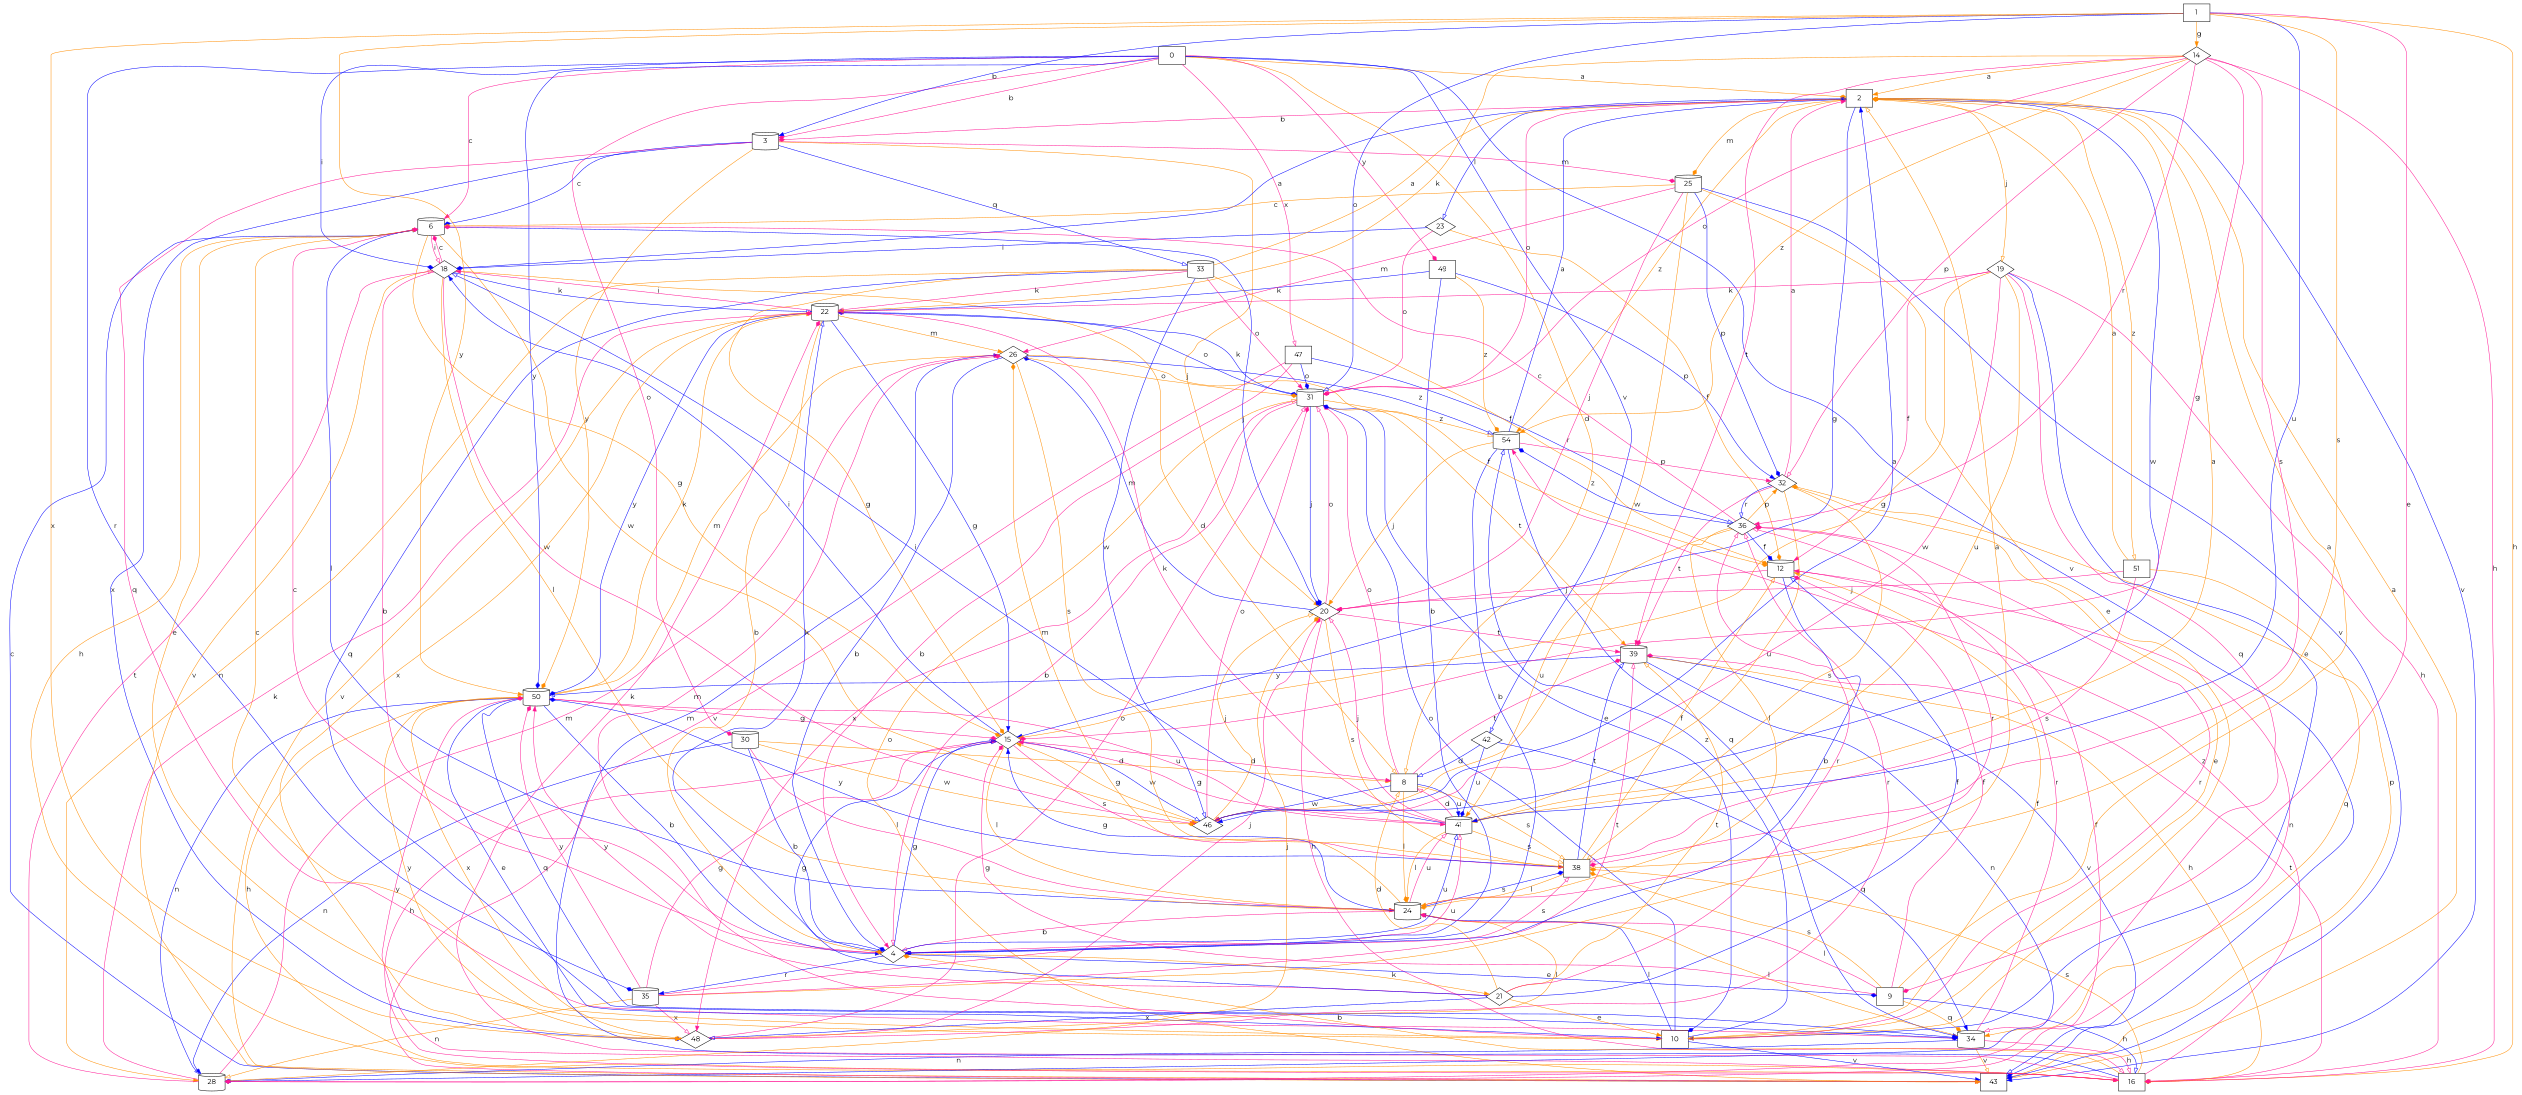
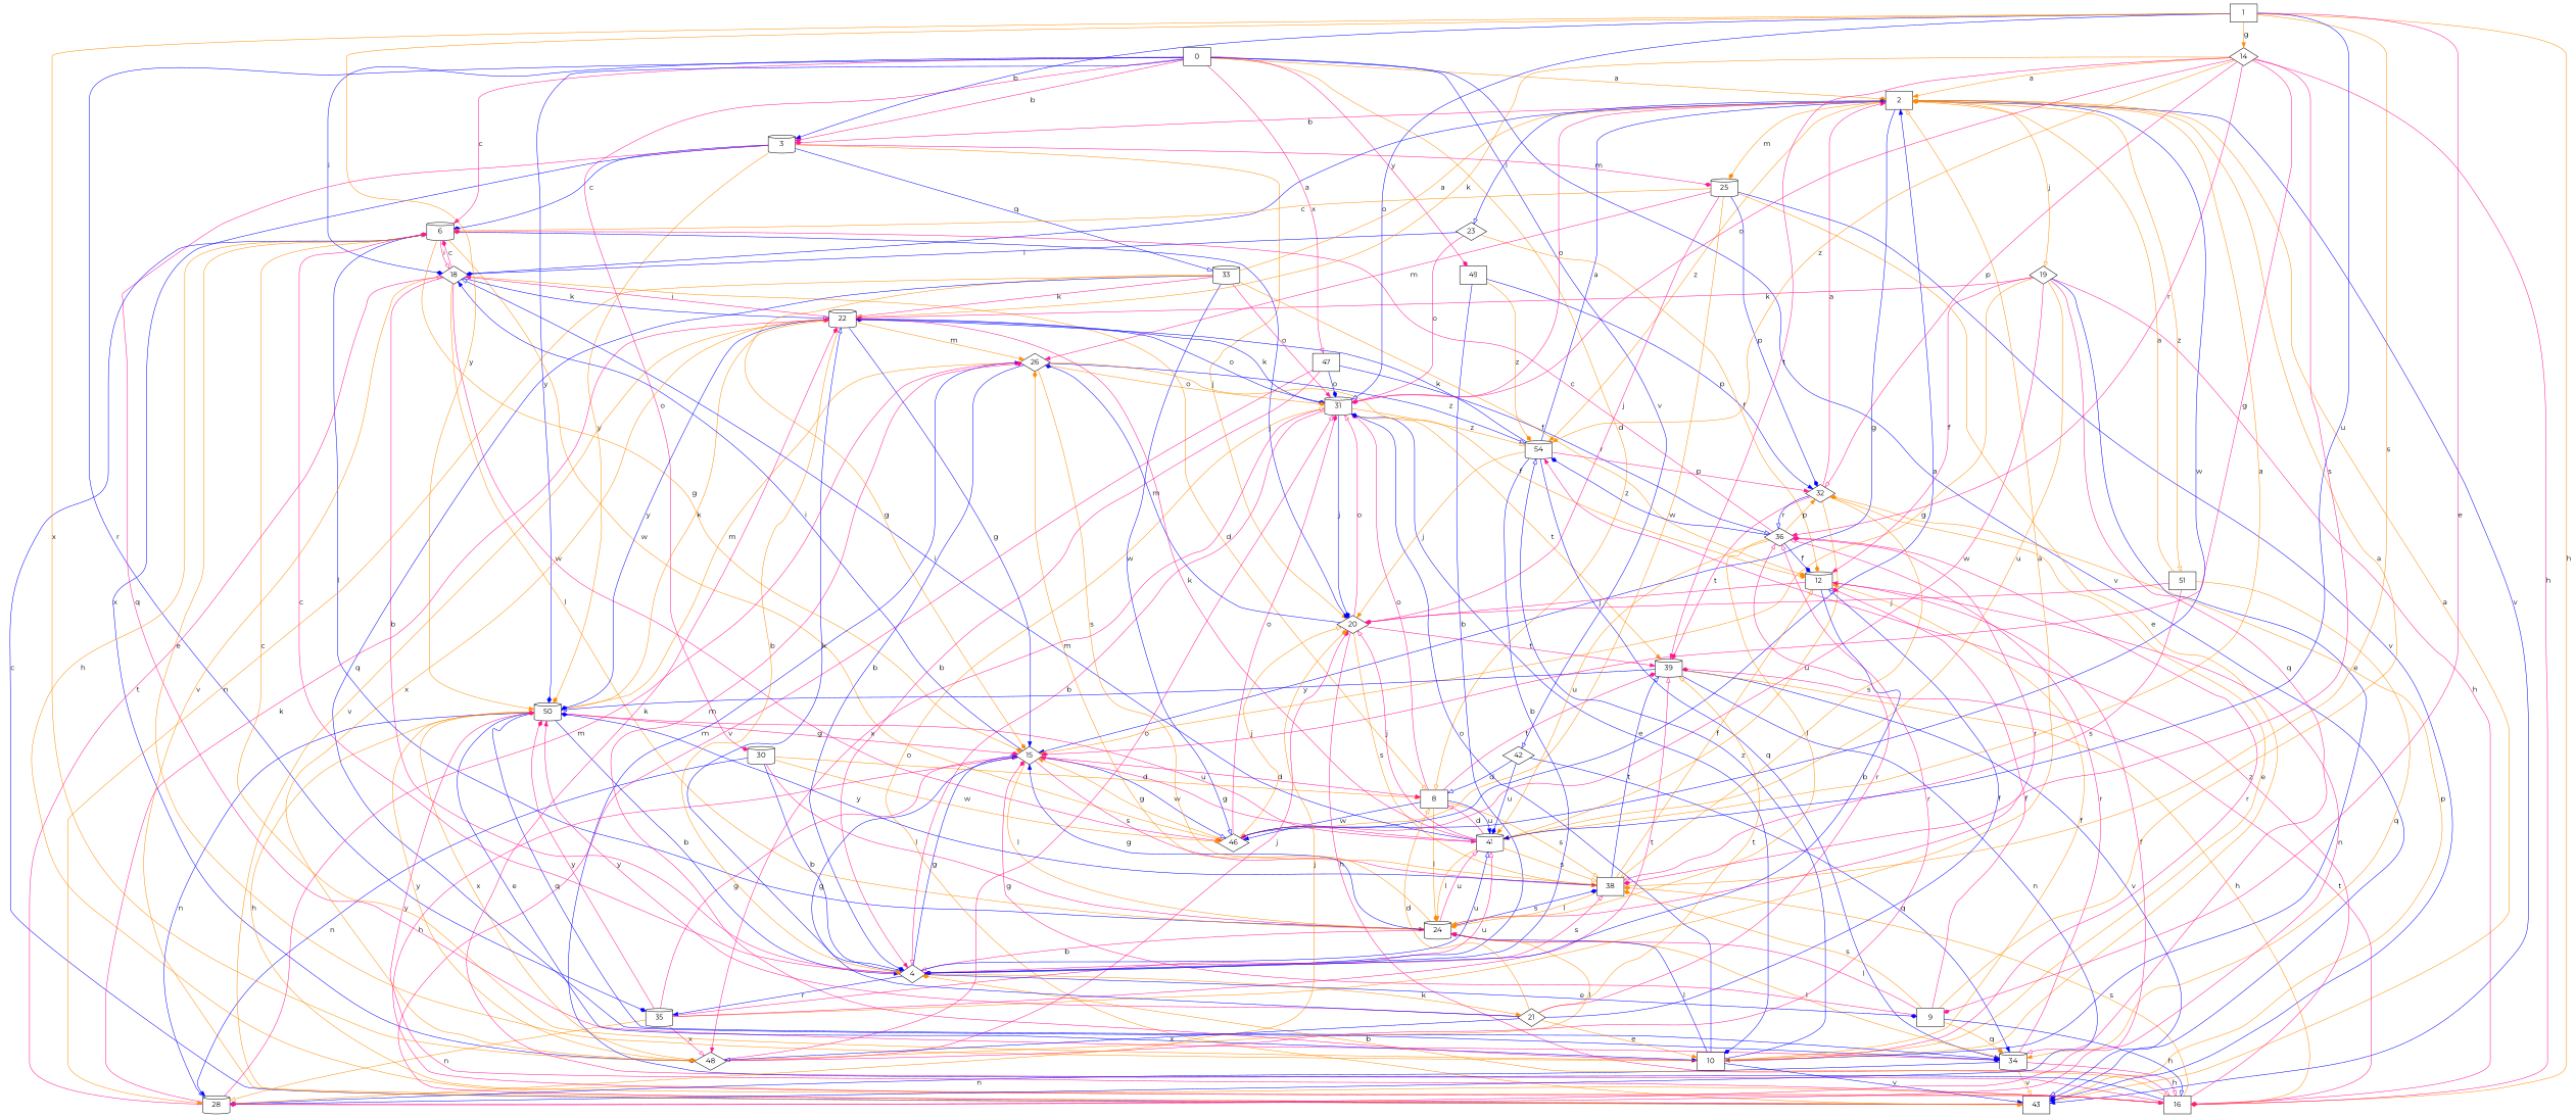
  strict digraph {
    fontname=Montserrat
    node [fontname=Montserrat shape=cylinder]
    edge [arrowhead=diamond color=darkorange fontname=Montserrat]
    0 [shape=box]
    2 [shape=box]
    3
    6
    8 [shape=box]
    18 [shape=diamond]
    30
    35
    42 [shape=diamond]
    43 [shape=box]
    47 [shape=box]
    49 [shape=box]
    50
    31
    15 [shape=diamond]
    19 [shape=diamond]
    23 [shape=diamond]
    25
    46 [shape=diamond]
    51 [shape=box]
    54
    48 [shape=diamond]
    20 [shape=diamond]
    33
    34
    16 [shape=box]
    10 [shape=box]
    24
    38 [shape=box]
    41
    39
    4 [shape=diamond]
    22
    28
    32 [shape=diamond]
    36 [shape=diamond]
    26 [shape=diamond]
    1 [shape=box]
    9 [shape=box]
    14 [shape=diamond]
    12
    21 [shape=diamond]
    0 -> 2 [label=a]
    0 -> 3 [color=deeppink label=b]
    0 -> 6 [arrowhead=normal color=deeppink label=c]
    0 -> 8 [arrowhead=onormal label=d]
    0 -> 18 [color=blue label=i]
    0 -> 30 [color=deeppink label=o]
    0 -> 35 [color=blue label=r]
    0 -> 42 [arrowhead=onormal color=blue label=v]
    0 -> 43 [color=blue label=v]
    0 -> 47 [arrowhead=onormal color=deeppink label=x]
    0 -> 49 [color=deeppink label=y]
    0 -> 50 [color=blue label=y]
    2 -> 3 [color=deeppink label=b]
    2 -> 43 [arrowhead=normal color=blue label=v]
    2 -> 31 [color=deeppink label=o]
    2 -> 15 [arrowhead=normal color=blue label=g]
    2 -> 19 [arrowhead=onormal label=j]
    2 -> 23 [arrowhead=onormal color=blue label=l]
    2 -> 25 [label=m]
    2 -> 46 [arrowhead=normal color=blue label=w]
    2 -> 51 [arrowhead=onormal label=z]
    2 -> 54 [arrowhead=normal label=z]
    3 -> 6 [color=blue label=c]
    3 -> 50 [label=y]
    3 -> 25 [color=deeppink label=m]
    3 -> 48 [color=blue label=x]
    3 -> 20 [arrowhead=normal label=j]
    3 -> 33 [arrowhead=onormal color=blue label=q]
    3 -> 34 [arrowhead=normal color=deeppink label=q]
    6 -> 18 [arrowhead=onormal color=deeppink label=i]
    6 -> 15 [label=g]
    6 -> 46 [arrowhead=normal label=w]
    6 -> 20 [color=blue label=j]
    6 -> 16 [arrowhead=normal label=h]
    6 -> 10 [arrowhead=normal label=e]
    6 -> 24 [arrowhead=onormal color=blue label=l]
    8 -> 31 [color=deeppink label=o]
    8 -> 46 [arrowhead=normal color=blue label=w]
    8 -> 24 [label=l]
    8 -> 38 [arrowhead=onormal label=s]
    8 -> 41 [arrowhead=normal color=blue label=u]
    8 -> 39 [color=deeppink label=t]
    18 -> 2 [arrowhead=normal color=blue label=a]
    18 -> 6 [color=deeppink label=c]
    18 -> 8 [arrowhead=onormal label=d]
    18 -> 43 [label=v]
    18 -> 46 [arrowhead=normal color=deeppink label=w]
    18 -> 24 [arrowhead=normal label=l]
    18 -> 4 [arrowhead=normal color=deeppink label=b]
    18 -> 22 [arrowhead=onormal color=blue label=k]
    30 -> 8 [arrowhead=normal label=d]
    30 -> 46 [label=w]
    30 -> 24 [arrowhead=normal color=deeppink label=l]
    30 -> 4 [arrowhead=normal color=blue label=b]
    30 -> 28 [arrowhead=normal color=blue label=n]
    35 -> 2 [arrowhead=onormal label=a]
    35 -> 50 [color=deeppink label=y]
    35 -> 15 [arrowhead=normal color=deeppink label=g]
    35 -> 48 [arrowhead=onormal color=deeppink label=x]
    35 -> 41 [arrowhead=onormal color=deeppink label=u]
    35 -> 39 [arrowhead=onormal color=deeppink label=t]
    35 -> 28 [arrowhead=onormal label=n]
    42 -> 8 [arrowhead=onormal color=blue label=d]
    42 -> 34 [arrowhead=normal color=blue label=q]
    42 -> 41 [color=blue label=u]
    43 -> 2 [arrowhead=onormal label=a]
    43 -> 6 [arrowhead=normal color=blue label=c]
    43 -> 31 [arrowhead=onormal label=o]
    43 -> 32 [label=p]
    47 -> 43 [arrowhead=normal color=deeppink label=v]
    47 -> 31 [color=blue label=o]
    47 -> 4 [arrowhead=normal color=deeppink label=b]
    47 -> 36 [arrowhead=onormal color=blue label=r]
    49 -> 54 [label=z]
    49 -> 4 [color=blue label=b]
-   49 -> 22 [color=blue label=k]
+   54 -> 22 [color=blue label=k]
    49 -> 32 [arrowhead=normal color=blue label=p]
    50 -> 15 [color=deeppink label=g]
    50 -> 48 [arrowhead=onormal label=x]
    50 -> 34 [color=blue label=q]
    50 -> 16 [arrowhead=normal label=h]
    50 -> 10 [arrowhead=normal color=blue label=e]
    50 -> 41 [arrowhead=normal color=deeppink label=u]
    50 -> 4 [arrowhead=normal color=blue label=b]
    50 -> 22 [arrowhead=normal label=k]
    50 -> 28 [arrowhead=onormal color=blue label=n]
    50 -> 26 [arrowhead=normal label=m]
    31 -> 54 [arrowhead=onormal label=z]
    31 -> 48 [arrowhead=normal color=deeppink label=x]
    31 -> 20 [color=blue label=j]
    31 -> 10 [color=blue label=e]
    31 -> 39 [arrowhead=normal label=t]
    31 -> 4 [arrowhead=onormal color=deeppink label=b]
    31 -> 22 [color=blue label=k]
    15 -> 8 [arrowhead=normal color=deeppink label=d]
    15 -> 18 [arrowhead=normal color=blue label=i]
    15 -> 46 [arrowhead=onormal color=blue label=w]
    15 -> 16 [arrowhead=normal color=deeppink label=h]
    15 -> 24 [arrowhead=onormal label=l]
    15 -> 38 [arrowhead=normal color=deeppink label=s]
    19 -> 15 [arrowhead=normal label=g]
    19 -> 46 [color=deeppink label=w]
    19 -> 34 [arrowhead=onormal color=deeppink label=q]
    19 -> 16 [arrowhead=onormal color=deeppink label=h]
    19 -> 10 [arrowhead=normal color=blue label=e]
    19 -> 41 [arrowhead=normal label=u]
    19 -> 22 [arrowhead=normal color=deeppink label=k]
    19 -> 12 [arrowhead=normal color=deeppink label=f]
    23 -> 18 [color=blue label=i]
    23 -> 31 [arrowhead=onormal color=deeppink label=o]
    23 -> 12 [label=f]
    25 -> 6 [label=c]
    25 -> 43 [color=blue label=v]
    25 -> 46 [arrowhead=onormal label=w]
    25 -> 20 [arrowhead=normal color=deeppink label=j]
    25 -> 10 [arrowhead=onormal label=e]
    25 -> 32 [color=blue label=p]
    25 -> 26 [arrowhead=normal color=deeppink label=m]
    46 -> 2 [arrowhead=normal color=blue label=a]
    46 -> 31 [color=deeppink label=o]
    46 -> 15 [arrowhead=normal label=g]
    46 -> 20 [arrowhead=onormal label=j]
    51 -> 2 [label=a]
    51 -> 20 [arrowhead=onormal color=deeppink label=j]
    51 -> 34 [arrowhead=normal label=q]
    51 -> 38 [arrowhead=onormal color=deeppink label=s]
    54 -> 2 [color=blue label=a]
    54 -> 20 [arrowhead=normal label=j]
    54 -> 34 [arrowhead=normal color=blue label=q]
    54 -> 4 [arrowhead=onormal color=blue label=b]
    54 -> 32 [arrowhead=normal color=deeppink label=p]
    48 -> 50 [arrowhead=normal label=y]
    48 -> 31 [arrowhead=onormal color=deeppink label=o]
    48 -> 20 [color=deeppink label=j]
    48 -> 24 [arrowhead=onormal label=l]
    48 -> 36 [arrowhead=onormal color=deeppink label=r]
    20 -> 31 [arrowhead=onormal color=deeppink label=o]
    20 -> 16 [arrowhead=onormal color=deeppink label=h]
    20 -> 38 [arrowhead=onormal label=s]
    20 -> 39 [arrowhead=normal color=deeppink label=t]
    20 -> 26 [color=blue label=m]
    33 -> 2 [arrowhead=onormal label=a]
    33 -> 31 [arrowhead=normal color=deeppink label=o]
    33 -> 15 [label=g]
    33 -> 46 [arrowhead=onormal color=blue label=w]
    33 -> 34 [color=blue label=q]
    33 -> 22 [arrowhead=onormal color=deeppink label=k]
    33 -> 28 [arrowhead=normal label=n]
    33 -> 12 [label=f]
    34 -> 43 [arrowhead=onormal label=v]
    34 -> 16 [arrowhead=onormal color=deeppink label=h]
    34 -> 24 [arrowhead=normal label=l]
    34 -> 28 [arrowhead=onormal color=blue label=n]
    34 -> 36 [arrowhead=onormal color=deeppink label=r]
    16 -> 50 [color=deeppink label=y]
    16 -> 54 [arrowhead=normal color=deeppink label=z]
    16 -> 38 [label=s]
    16 -> 39 [color=deeppink label=t]
    16 -> 4 [label=b]
    16 -> 22 [color=deeppink label=k]
    16 -> 26 [arrowhead=normal color=blue label=m]
    10 -> 6 [arrowhead=normal label=c]
    10 -> 43 [arrowhead=normal color=blue label=v]
    10 -> 31 [color=blue label=o]
    10 -> 54 [arrowhead=onormal color=blue label=z]
    10 -> 24 [arrowhead=normal color=blue label=l]
    10 -> 36 [color=deeppink label=r]
    10 -> 26 [color=deeppink label=m]
    10 -> 12 [arrowhead=normal label=f]
    24 -> 15 [arrowhead=normal color=blue label=g]
    24 -> 38 [color=blue label=s]
    24 -> 41 [arrowhead=onormal color=deeppink label=u]
    24 -> 4 [arrowhead=onormal color=deeppink label=b]
    24 -> 36 [color=deeppink label=r]
    24 -> 26 [label=m]
    38 -> 50 [color=blue label=y]
    38 -> 24 [label=l]
    38 -> 39 [arrowhead=onormal color=blue label=t]
    38 -> 12 [arrowhead=onormal label=f]
    41 -> 2 [label=a]
    41 -> 8 [arrowhead=onormal color=deeppink label=d]
    41 -> 18 [arrowhead=onormal color=blue label=i]
    41 -> 15 [arrowhead=normal color=deeppink label=g]
    41 -> 20 [arrowhead=onormal color=deeppink label=j]
    41 -> 24 [arrowhead=normal label=l]
    41 -> 38 [arrowhead=onormal label=s]
    41 -> 22 [arrowhead=onormal color=deeppink label=k]
    39 -> 43 [arrowhead=onormal color=blue label=v]
    39 -> 50 [arrowhead=onormal color=blue label=y]
    39 -> 16 [label=h]
    39 -> 28 [color=blue label=n]
    4 -> 6 [color=deeppink label=c]
    4 -> 35 [arrowhead=normal color=blue label=r]
    4 -> 15 [arrowhead=onormal color=blue label=g]
    4 -> 38 [arrowhead=onormal color=deeppink label=s]
    4 -> 41 [arrowhead=onormal color=blue label=u]
    4 -> 22 [arrowhead=onormal color=blue label=k]
    4 -> 9 [color=blue label=e]
    4 -> 21 [arrowhead=normal label=k]
    22 -> 18 [arrowhead=normal color=deeppink label=i]
    22 -> 43 [arrowhead=normal label=v]
    22 -> 50 [color=blue label=y]
    22 -> 31 [color=blue label=o]
    22 -> 15 [arrowhead=normal color=blue label=g]
    22 -> 48 [arrowhead=normal label=x]
    22 -> 4 [label=b]
    22 -> 26 [arrowhead=normal label=m]
    28 -> 18 [arrowhead=onormal color=deeppink label=t]
    28 -> 20 [label=j]
    28 -> 22 [color=deeppink label=k]
    28 -> 26 [arrowhead=onormal color=deeppink label=m]
    28 -> 12 [arrowhead=normal color=deeppink label=f]
    32 -> 2 [arrowhead=normal color=deeppink label=a]
    32 -> 10 [arrowhead=onormal label=e]
    32 -> 38 [arrowhead=onormal label=s]
    32 -> 41 [arrowhead=onormal label=u]
    32 -> 39 [color=deeppink label=t]
    32 -> 36 [arrowhead=onormal color=blue label=r]
    36 -> 6 [color=deeppink label=c]
    36 -> 54 [color=blue label=z]
    36 -> 24 [arrowhead=normal label=l]
    36 -> 41 [arrowhead=normal label=u]
    36 -> 32 [arrowhead=normal label=p]
    36 -> 12 [color=blue label=f]
    26 -> 31 [label=o]
    26 -> 54 [arrowhead=onormal color=blue label=z]
    26 -> 38 [arrowhead=onormal label=s]
    26 -> 4 [color=blue label=b]
    26 -> 12 [label=f]
    1 -> 3 [arrowhead=normal color=blue label=b]
    1 -> 50 [arrowhead=normal label=y]
    1 -> 31 [arrowhead=onormal color=blue label=o]
    1 -> 48 [arrowhead=normal label=x]
    1 -> 16 [label=h]
    1 -> 38 [arrowhead=onormal label=s]
    1 -> 41 [arrowhead=normal color=blue label=u]
    1 -> 9 [color=deeppink label=e]
    1 -> 14 [arrowhead=normal label=g]
    9 -> 2 [arrowhead=onormal label=a]
    9 -> 15 [color=deeppink label=g]
    9 -> 34 [label=q]
    9 -> 16 [arrowhead=onormal color=blue label=h]
    9 -> 24 [color=deeppink label=l]
    9 -> 38 [label=s]
    9 -> 12 [color=deeppink label=f]
    14 -> 2 [arrowhead=normal label=a]
    14 -> 31 [arrowhead=onormal color=deeppink label=o]
    14 -> 15 [color=deeppink label=g]
    14 -> 54 [arrowhead=normal label=z]
    14 -> 16 [color=deeppink label=h]
    14 -> 38 [color=deeppink label=s]
    14 -> 39 [arrowhead=normal color=deeppink label=t]
    14 -> 22 [arrowhead=onormal label=k]
    14 -> 32 [arrowhead=onormal color=deeppink label=p]
    14 -> 36 [arrowhead=normal color=deeppink label=r]
    12 -> 20 [arrowhead=normal color=deeppink label=j]
    12 -> 4 [arrowhead=onormal color=blue label=b]
    12 -> 28 [color=deeppink label=n]
    21 -> 8 [arrowhead=onormal label=d]
    21 -> 50 [arrowhead=normal color=deeppink label=y]
    21 -> 15 [arrowhead=onormal color=blue label=g]
    21 -> 48 [arrowhead=onormal color=blue label=x]
    21 -> 10 [arrowhead=normal label=e]
    21 -> 39 [arrowhead=onormal label=t]
    21 -> 36 [arrowhead=onormal color=deeppink label=r]
    21 -> 12 [arrowhead=onormal color=blue label=f]
  }
